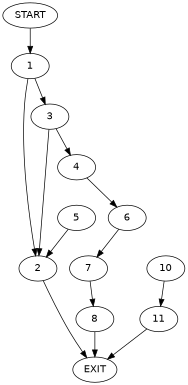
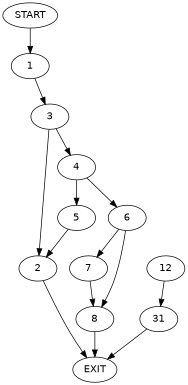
  digraph {
    fontname="DejaVu Sans"
    node [fontname="DejaVu Sans"]
    edge [fontname="DejaVu Sans"]
    n1 [label=START]
    1
    2
    3
    n5 [label=EXIT]
    4
    5
    6
    7
    8
-   10
-   11
+   10 [label=12]
+   11 [label=31]
    n1 -> 1
-   1 -> 2
    1 -> 3
    2 -> n5
    3 -> 2
    3 -> 4
+   4 -> 5
    4 -> 6
    5 -> 2
    6 -> 7
+   6 -> 8
    7 -> 8
    8 -> n5
    10 -> 11
    11 -> n5
  }
